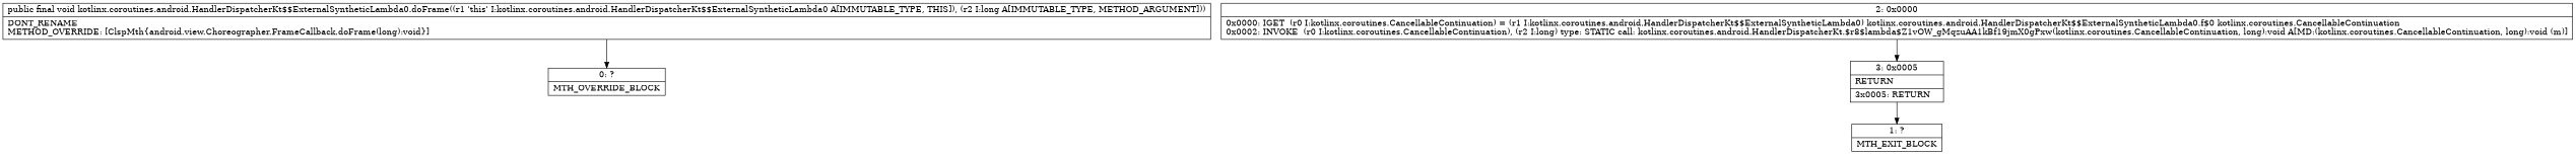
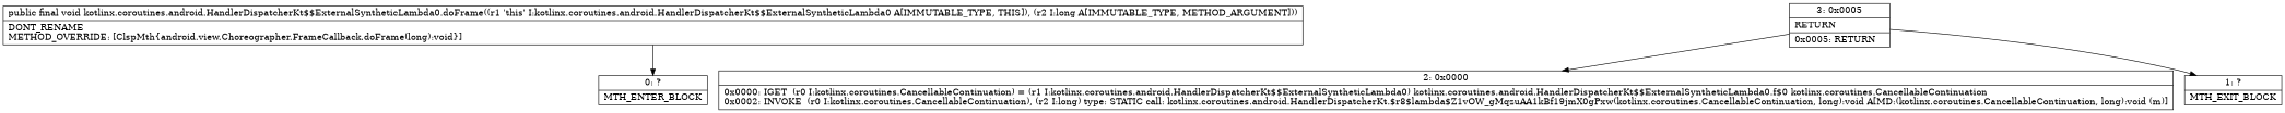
  digraph {
    node [shape=record]
-   n1 [label="{0\:\ ?|MTH_OVERRIDE_BLOCK\l}"]
+   n1 [label="{0\:\ ?|MTH_ENTER_BLOCK\l}"]
    n2 [label="{2\:\ 0x0000|0x0000: IGET  (r0 I:kotlinx.coroutines.CancellableContinuation) = (r1 I:kotlinx.coroutines.android.HandlerDispatcherKt$$ExternalSyntheticLambda0) kotlinx.coroutines.android.HandlerDispatcherKt$$ExternalSyntheticLambda0.f$0 kotlinx.coroutines.CancellableContinuation \l0x0002: INVOKE  (r0 I:kotlinx.coroutines.CancellableContinuation), (r2 I:long) type: STATIC call: kotlinx.coroutines.android.HandlerDispatcherKt.$r8$lambda$Z1vOW_gMqzuAA1kBf19jmX0gPxw(kotlinx.coroutines.CancellableContinuation, long):void A[MD:(kotlinx.coroutines.CancellableContinuation, long):void (m)]\l}"]
-   n3 [label="{3\:\ 0x0005|RETURN\l|3x0005: RETURN   \l}"]
+   n3 [label="{3\:\ 0x0005|RETURN\l|0x0005: RETURN   \l}"]
    n4 [label="{1\:\ ?|MTH_EXIT_BLOCK\l}"]
    n5 [label="{public final void kotlinx.coroutines.android.HandlerDispatcherKt$$ExternalSyntheticLambda0.doFrame((r1 'this' I:kotlinx.coroutines.android.HandlerDispatcherKt$$ExternalSyntheticLambda0 A[IMMUTABLE_TYPE, THIS]), (r2 I:long A[IMMUTABLE_TYPE, METHOD_ARGUMENT]))  | DONT_RENAME\lMETHOD_OVERRIDE: [ClspMth\{android.view.Choreographer.FrameCallback.doFrame(long):void\}]\l}"]
-   n2 -> n3
+   n3 -> n2
    n3 -> n4
    n5 -> n1
  }
